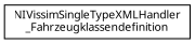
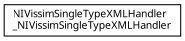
  digraph {
    rankdir=LR
    fontname="Noto Sans"
-   n1 [color=black fillcolor=white fontname="Noto Sans" fontsize=10 height=0.2 label="NIVissimSingleTypeXMLHandler\l_Fahrzeugklassendefinition" shape=record style=filled width=0.4]
+   n1 [color=black fillcolor=white fontname="Noto Sans" fontsize=10 height=0.2 label="NIVissimSingleTypeXMLHandler\l_NIVissimSingleTypeXMLHandler" shape=record style=filled width=0.4]
  }
